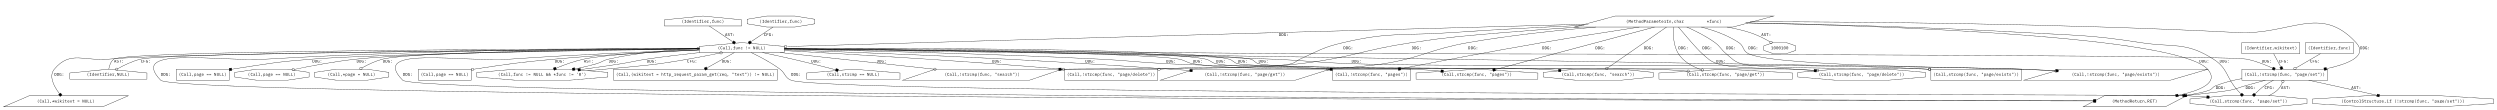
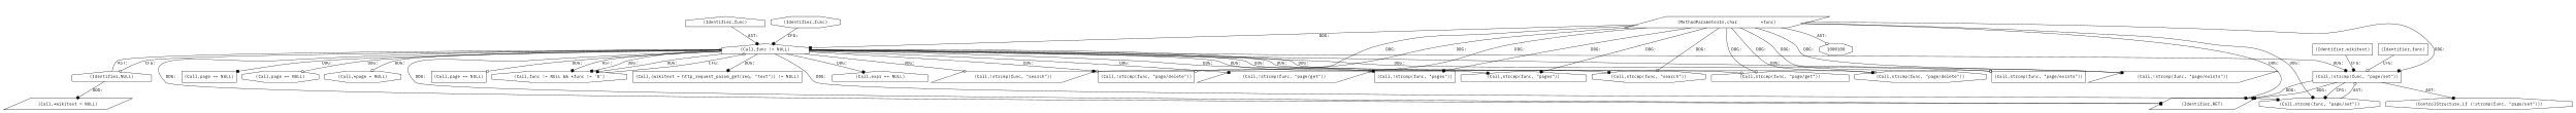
  digraph {
    fontname="IBM Plex Mono"
    node [fontname="IBM Plex Mono" shape=box]
    edge [arrowhead=box fontname="IBM Plex Mono"]
    n1 [label="(Call,!strcmp(func, \"page/set\"))"]
-   n2 [label="(MethodReturn,RET)" shape=parallelogram]
+   n2 [label="(Identifier,RET)" shape=parallelogram]
    n3 [label="(ControlStructure,if (!strcmp(func, \"page/set\")))" shape=octagon]
    n4 [label="(Call,strcmp(func, \"page/set\"))" shape=octagon]
    n5 [label="(MethodParameterIn,char         *func)" shape=parallelogram]
    n6 [label="(Call,func != NULL)" shape=house]
    n7 [label="(Call,!strcmp(func, \"search\"))" shape=parallelogram]
    n8 [label="(Call,!strcmp(func, \"page/delete\"))"]
    n9 [label="(Call,!strcmp(func, \"page/get\"))" shape=parallelogram]
    n10 [label="(Call,!strcmp(func, \"pages\"))"]
    n11 [label="(Call,strcmp(func, \"pages\"))" shape=house]
    n12 [label="(Call,strcmp(func, \"search\"))" shape=octagon]
    n13 [label="(Call,strcmp(func, \"page/get\"))" shape=house]
    n14 [label="(Call,strcmp(func, \"page/delete\"))" shape=octagon]
    n15 [label="(Call,strcmp(func, \"page/exists\"))"]
    n16 [label="(Call,!strcmp(func, \"page/exists\"))" shape=parallelogram]
    1000100 [shape=octagon]
-   n18 [label="(Call,strcmp == NULL)" shape=house]
+   n18 [label="(Call,expr == NULL)" shape=house]
    n19 [label="(Call,*wikitext = NULL)" shape=parallelogram]
    n20 [label="(Call,page == NULL)"]
    n21 [label="(Call,page == NULL)" shape=octagon]
    n22 [label="(Call,*page = NULL)" shape=octagon]
    n23 [label="(Identifier,NULL)" shape=house]
    n24 [label="(Call,page == NULL)"]
    n25 [label="(Call,func != NULL && *func != '\0')" shape=octagon]
    n26 [label="(Call,(wikitext = http_request_param_get(req, \"text\")) != NULL)"]
    n27 [label="(Identifier,func)" shape=octagon]
    n28 [label="(Identifier,func)" shape=house]
    n29 [label="(Identifier,wikitext)"]
    n30 [label="(Identifier,func)"]
    n1 -> n2 [label="DDG: "]
    n1 -> n2 [label="DDG: "]
    n1 -> n3 [label="AST: "]
    n1 -> n4 [label="CFG: "]
    n4 -> n1 [arrowhead=odot label="AST: "]
    n5 -> n1 [label="DDG: "]
    n5 -> n2 [label="DDG: "]
    n5 -> n4 [label="DDG: "]
-   n5 -> n6 [arrowhead=odot label="DDG: "]
+   n5 -> n6 [label="DDG: "]
    n5 -> n7 [label="DDG: "]
    n5 -> n8 [arrowhead=odot label="DDG: "]
    n5 -> n9 [arrowhead=odot label="DDG: "]
    n5 -> n10 [label="DDG: "]
    n5 -> n11 [label="DDG: "]
    n5 -> n12 [arrowhead=odot label="DDG: "]
    n5 -> n13 [arrowhead=odot label="DDG: "]
    n5 -> n14 [label="DDG: "]
    n5 -> n15 [arrowhead=odot label="DDG: "]
    n5 -> n16 [arrowhead=odot label="DDG: "]
    n5 -> 1000100 [arrowhead=odot label="AST: "]
    n6 -> n1 [label="DDG: "]
    n6 -> n2 [label="DDG: "]
    n6 -> n2 [label="DDG: "]
    n6 -> n4 [label="DDG: "]
    n6 -> n7 [arrowhead=odot label="DDG: "]
    n6 -> n8 [arrowhead=odot label="DDG: "]
    n6 -> n9 [label="DDG: "]
    n6 -> n10 [label="DDG: "]
    n6 -> n11 [label="DDG: "]
    n6 -> n12 [label="DDG: "]
    n6 -> n13 [arrowhead=odot label="DDG: "]
    n6 -> n14 [arrowhead=odot label="DDG: "]
    n6 -> n15 [arrowhead=odot label="DDG: "]
    n6 -> n16 [label="DDG: "]
    n6 -> n18 [label="DDG: "]
-   n6 -> n19 [label="DDG: "]
+   n23 -> n19 [label="DDG: "]
    n6 -> n20 [label="DDG: "]
    n6 -> n21 [arrowhead=odot label="DDG: "]
    n6 -> n22 [arrowhead=odot label="DDG: "]
    n6 -> n23 [arrowhead=odot label="CFG: "]
    n6 -> n24 [arrowhead=odot label="DDG: "]
    n6 -> n25 [label="AST: "]
    n6 -> n25 [label="DDG: "]
    n6 -> n25 [label="DDG: "]
    n6 -> n26 [label="DDG: "]
    n23 -> n6 [arrowhead=odot label="AST: "]
    n25 -> n6 [arrowhead=odot label="CFG: "]
    n27 -> n6 [label="CFG: "]
    n28 -> n6 [label="AST: "]
    n29 -> n1 [label="CFG: "]
    n30 -> n1 [arrowhead=odot label="CFG: "]
  }
